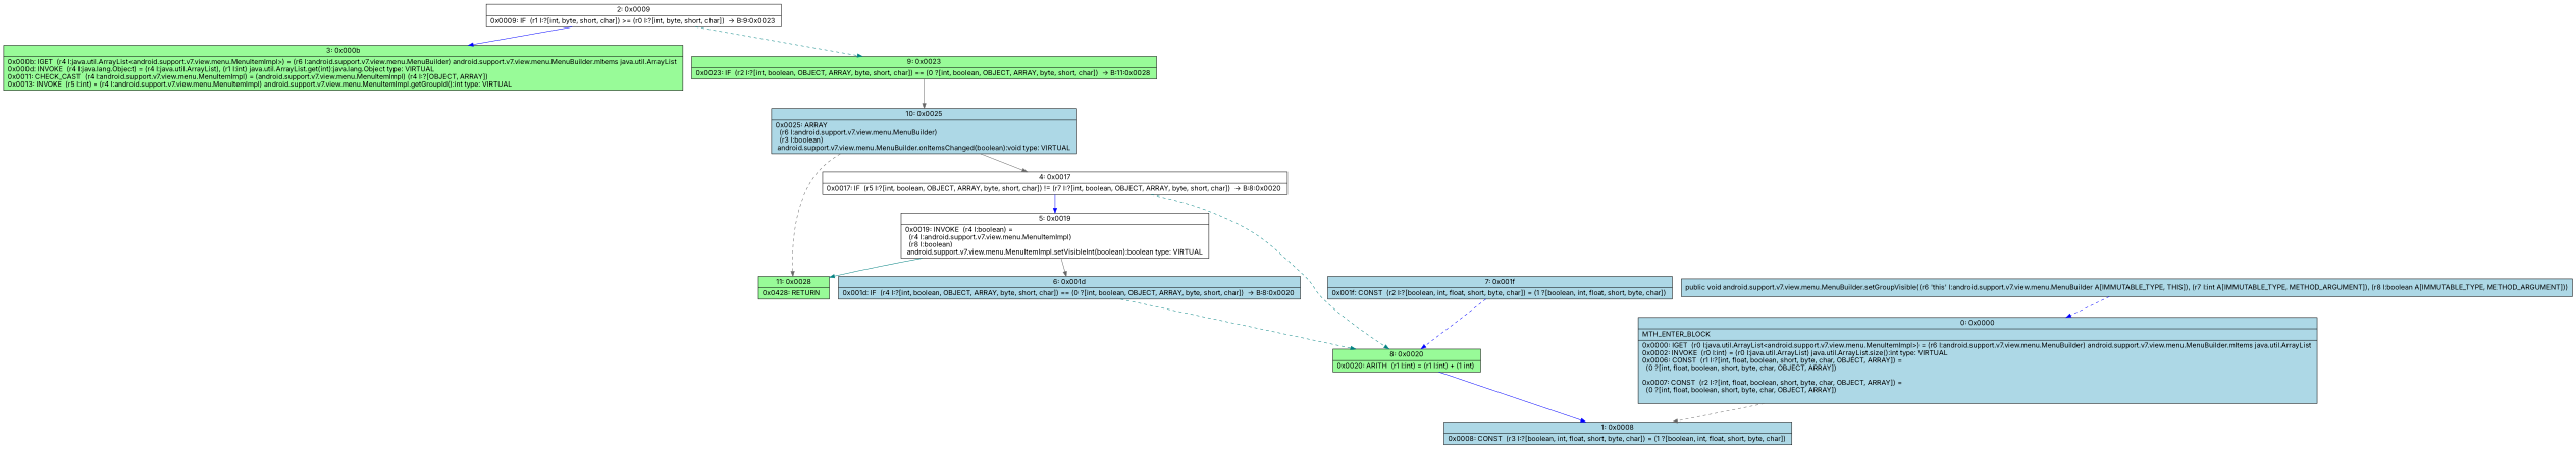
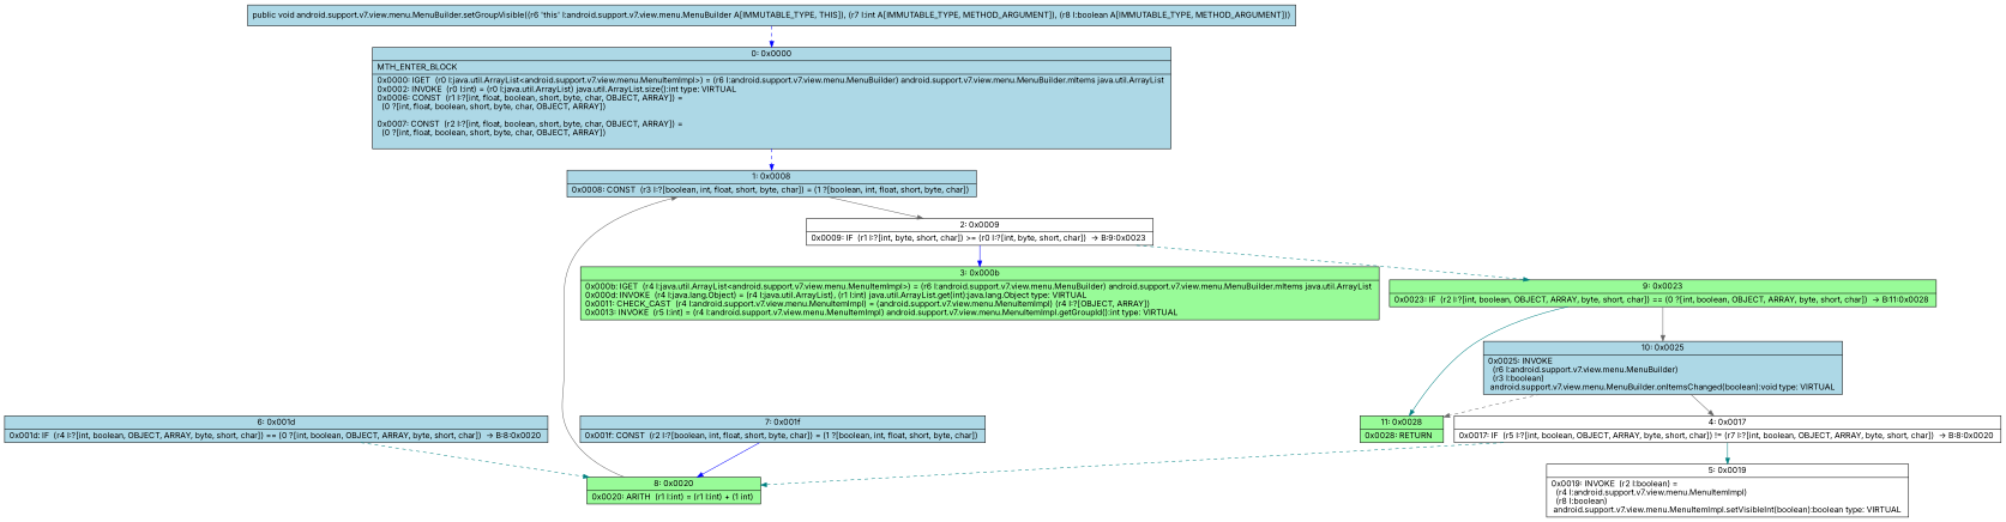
  digraph {
    fontname=Inter
    node [fillcolor=lightblue fontname=Inter shape=record style=filled]
    edge [color=gray40 fontname=Inter style=solid]
    n1 [label="{0\:\ 0x0000|MTH_ENTER_BLOCK\l|0x0000: IGET  (r0 I:java.util.ArrayList\<android.support.v7.view.menu.MenuItemImpl\>) = (r6 I:android.support.v7.view.menu.MenuBuilder) android.support.v7.view.menu.MenuBuilder.mItems java.util.ArrayList \l0x0002: INVOKE  (r0 I:int) = (r0 I:java.util.ArrayList) java.util.ArrayList.size():int type: VIRTUAL \l0x0006: CONST  (r1 I:?[int, float, boolean, short, byte, char, OBJECT, ARRAY]) = \l  (0 ?[int, float, boolean, short, byte, char, OBJECT, ARRAY])\l \l0x0007: CONST  (r2 I:?[int, float, boolean, short, byte, char, OBJECT, ARRAY]) = \l  (0 ?[int, float, boolean, short, byte, char, OBJECT, ARRAY])\l \l}"]
    n2 [label="{1\:\ 0x0008|0x0008: CONST  (r3 I:?[boolean, int, float, short, byte, char]) = (1 ?[boolean, int, float, short, byte, char]) \l}"]
    n3 [fillcolor=white label="{2\:\ 0x0009|0x0009: IF  (r1 I:?[int, byte, short, char]) \>= (r0 I:?[int, byte, short, char])  \-\> B:9:0x0023 \l}"]
    n4 [fillcolor=palegreen label="{3\:\ 0x000b|0x000b: IGET  (r4 I:java.util.ArrayList\<android.support.v7.view.menu.MenuItemImpl\>) = (r6 I:android.support.v7.view.menu.MenuBuilder) android.support.v7.view.menu.MenuBuilder.mItems java.util.ArrayList \l0x000d: INVOKE  (r4 I:java.lang.Object) = (r4 I:java.util.ArrayList), (r1 I:int) java.util.ArrayList.get(int):java.lang.Object type: VIRTUAL \l0x0011: CHECK_CAST  (r4 I:android.support.v7.view.menu.MenuItemImpl) = (android.support.v7.view.menu.MenuItemImpl) (r4 I:?[OBJECT, ARRAY]) \l0x0013: INVOKE  (r5 I:int) = (r4 I:android.support.v7.view.menu.MenuItemImpl) android.support.v7.view.menu.MenuItemImpl.getGroupId():int type: VIRTUAL \l}"]
    n5 [fillcolor=palegreen label="{9\:\ 0x0023|0x0023: IF  (r2 I:?[int, boolean, OBJECT, ARRAY, byte, short, char]) == (0 ?[int, boolean, OBJECT, ARRAY, byte, short, char])  \-\> B:11:0x0028 \l}"]
-   n6 [label="{10\:\ 0x0025|0x0025: ARRAY  \l  (r6 I:android.support.v7.view.menu.MenuBuilder)\l  (r3 I:boolean)\l android.support.v7.view.menu.MenuBuilder.onItemsChanged(boolean):void type: VIRTUAL \l}"]
-   n7 [fillcolor=palegreen label="{11\:\ 0x0028|0x0428: RETURN   \l}"]
+   n6 [label="{10\:\ 0x0025|0x0025: INVOKE  \l  (r6 I:android.support.v7.view.menu.MenuBuilder)\l  (r3 I:boolean)\l android.support.v7.view.menu.MenuBuilder.onItemsChanged(boolean):void type: VIRTUAL \l}"]
+   n7 [fillcolor=palegreen label="{11\:\ 0x0028|0x0028: RETURN   \l}"]
    n8 [fillcolor=white label="{4\:\ 0x0017|0x0017: IF  (r5 I:?[int, boolean, OBJECT, ARRAY, byte, short, char]) != (r7 I:?[int, boolean, OBJECT, ARRAY, byte, short, char])  \-\> B:8:0x0020 \l}"]
-   n9 [fillcolor=white label="{5\:\ 0x0019|0x0019: INVOKE  (r4 I:boolean) = \l  (r4 I:android.support.v7.view.menu.MenuItemImpl)\l  (r8 I:boolean)\l android.support.v7.view.menu.MenuItemImpl.setVisibleInt(boolean):boolean type: VIRTUAL \l}"]
+   n9 [fillcolor=white label="{5\:\ 0x0019|0x0019: INVOKE  (r2 I:boolean) = \l  (r4 I:android.support.v7.view.menu.MenuItemImpl)\l  (r8 I:boolean)\l android.support.v7.view.menu.MenuItemImpl.setVisibleInt(boolean):boolean type: VIRTUAL \l}"]
    n10 [fillcolor=palegreen label="{8\:\ 0x0020|0x0020: ARITH  (r1 I:int) = (r1 I:int) + (1 int) \l}"]
    n11 [label="{6\:\ 0x001d|0x001d: IF  (r4 I:?[int, boolean, OBJECT, ARRAY, byte, short, char]) == (0 ?[int, boolean, OBJECT, ARRAY, byte, short, char])  \-\> B:8:0x0020 \l}"]
    n12 [label="{7\:\ 0x001f|0x001f: CONST  (r2 I:?[boolean, int, float, short, byte, char]) = (1 ?[boolean, int, float, short, byte, char]) \l}"]
    n13 [label="{public void android.support.v7.view.menu.MenuBuilder.setGroupVisible((r6 'this' I:android.support.v7.view.menu.MenuBuilder A[IMMUTABLE_TYPE, THIS]), (r7 I:int A[IMMUTABLE_TYPE, METHOD_ARGUMENT]), (r8 I:boolean A[IMMUTABLE_TYPE, METHOD_ARGUMENT])) }"]
-   n1 -> n2 [style=dashed]
+   n1 -> n2 [color=blue style=dashed]
+   n2 -> n3
    n3 -> n4 [color=blue]
    n3 -> n5 [color=teal style=dashed]
    n5 -> n6
-   n9 -> n7 [color=teal]
+   n5 -> n7 [color=teal]
    n6 -> n7 [style=dashed]
    n6 -> n8
-   n8 -> n9 [color=blue]
+   n8 -> n9 [color=teal]
    n8 -> n10 [color=teal style=dashed]
-   n9 -> n11
-   n10 -> n2 [color=blue]
+   n10 -> n2
    n11 -> n10 [color=teal style=dashed]
-   n12 -> n10 [color=blue style=dashed]
+   n12 -> n10 [color=blue]
    n13 -> n1 [color=blue style=dashed]
  }
